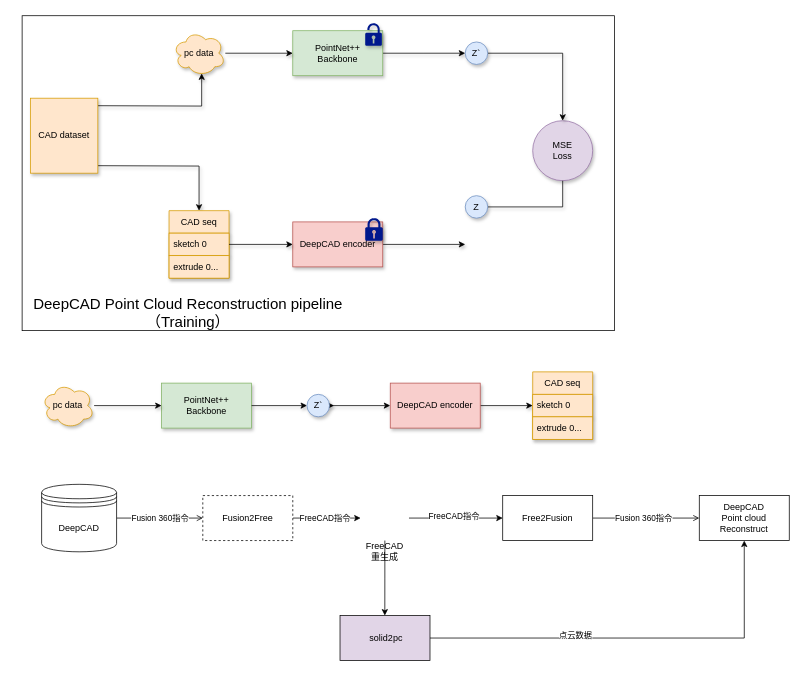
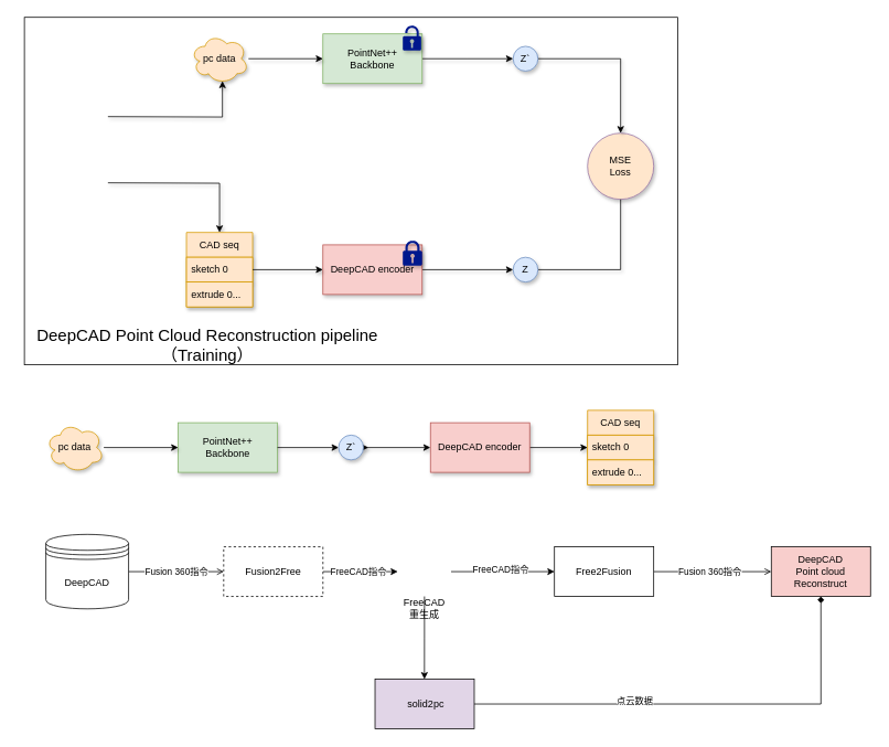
  <mxCell id="0" />
  <mxCell id="1" parent="0" />
  <mxCell id="2" style="edgeStyle=orthogonalEdgeStyle;rounded=0;orthogonalLoop=1;jettySize=auto;html=1;exitX=1;exitY=0.5;exitDx=0;exitDy=0;shadow=1;" parent="1" source="10" edge="1"><mxGeometry relative="1" as="geometry"><mxPoint x="445" y="540" as="targetPoint" /></mxGeometry></mxCell>
  <mxCell id="3" value="PointNet++&lt;div&gt;Backbone&lt;/div&gt;" style="rounded=0;whiteSpace=wrap;html=1;fillColor=#d5e8d4;strokeColor=#82b366;shadow=1;" parent="1" vertex="1"><mxGeometry x="215" y="510" width="120" height="60" as="geometry" /></mxCell>
  <mxCell id="4" value="" style="edgeStyle=orthogonalEdgeStyle;rounded=0;orthogonalLoop=1;jettySize=auto;html=1;shadow=1;" parent="1" source="5" target="3" edge="1"><mxGeometry relative="1" as="geometry" /></mxCell>
  <mxCell id="5" value="pc data" style="ellipse;shape=cloud;whiteSpace=wrap;html=1;fillColor=#ffe6cc;strokeColor=#d79b00;shadow=1;" parent="1" vertex="1"><mxGeometry x="55" y="510" width="70" height="60" as="geometry" /></mxCell>
  <mxCell id="6" value="" style="edgeStyle=orthogonalEdgeStyle;rounded=0;orthogonalLoop=1;jettySize=auto;html=1;shadow=1;" parent="1" source="10" target="8" edge="1"><mxGeometry relative="1" as="geometry" /></mxCell>
  <mxCell id="7" value="" style="edgeStyle=orthogonalEdgeStyle;rounded=0;orthogonalLoop=1;jettySize=auto;html=1;entryX=0;entryY=0.5;entryDx=0;entryDy=0;shadow=1;" parent="1" source="8" target="12" edge="1"><mxGeometry relative="1" as="geometry" /></mxCell>
  <mxCell id="8" value="DeepCAD encoder" style="rounded=0;whiteSpace=wrap;html=1;fillColor=#f8cecc;strokeColor=#b85450;shadow=1;" parent="1" vertex="1"><mxGeometry x="520" y="510" width="120" height="60" as="geometry" /></mxCell>
  <mxCell id="9" value="" style="edgeStyle=orthogonalEdgeStyle;rounded=0;orthogonalLoop=1;jettySize=auto;html=1;exitX=1;exitY=0.5;exitDx=0;exitDy=0;shadow=1;" parent="1" source="3" target="10" edge="1"><mxGeometry relative="1" as="geometry"><mxPoint x="445" y="540" as="targetPoint" /><mxPoint x="335" y="540" as="sourcePoint" /></mxGeometry></mxCell>
  <mxCell id="10" value="Z`" style="ellipse;whiteSpace=wrap;html=1;aspect=fixed;fillColor=#dae8fc;strokeColor=#6c8ebf;shadow=1;" parent="1" vertex="1"><mxGeometry x="409" y="525" width="30" height="30" as="geometry" /></mxCell>
  <mxCell id="11" value="CAD seq" style="swimlane;fontStyle=0;childLayout=stackLayout;horizontal=1;startSize=30;horizontalStack=0;resizeParent=1;resizeParentMax=0;resizeLast=0;collapsible=1;marginBottom=0;whiteSpace=wrap;html=1;fillColor=#ffe6cc;strokeColor=#d79b00;shadow=1;" parent="1" vertex="1"><mxGeometry x="710" y="495" width="80" height="90" as="geometry" /></mxCell>
  <mxCell id="12" value="sketch 0" style="text;strokeColor=#d79b00;fillColor=#ffe6cc;align=left;verticalAlign=middle;spacingLeft=4;spacingRight=4;overflow=hidden;points=[[0,0.5],[1,0.5]];portConstraint=eastwest;rotatable=0;whiteSpace=wrap;html=1;shadow=1;" parent="11" vertex="1"><mxGeometry y="30" width="80" height="30" as="geometry" /></mxCell>
  <mxCell id="13" value="extrude 0..." style="text;strokeColor=#d79b00;fillColor=#ffe6cc;align=left;verticalAlign=middle;spacingLeft=4;spacingRight=4;overflow=hidden;points=[[0,0.5],[1,0.5]];portConstraint=eastwest;rotatable=0;whiteSpace=wrap;html=1;shadow=1;" parent="11" vertex="1"><mxGeometry y="60" width="80" height="30" as="geometry" /></mxCell>
  <mxCell id="14" value="Fusion 360指令" style="edgeStyle=orthogonalEdgeStyle;rounded=0;orthogonalLoop=1;jettySize=auto;html=1;endArrow=open;" parent="1" source="15" target="23" edge="1"><mxGeometry relative="1" as="geometry" /></mxCell>
  <mxCell id="15" value="DeepCAD" style="shape=datastore;whiteSpace=wrap;html=1;" parent="1" vertex="1"><mxGeometry x="55" y="645" width="100" height="90" as="geometry" /></mxCell>
  <mxCell id="16" value="" style="shape=image;verticalLabelPosition=bottom;labelBackgroundColor=default;verticalAlign=top;aspect=fixed;imageAspect=0;image=https://damassets.autodesk.net/content/dam/autodesk/www/product-imagery/badge-75x75/fusion-badge-75x75.png;" parent="1" vertex="1"><mxGeometry x="55" y="665" width="30" height="30" as="geometry" /></mxCell>
  <mxCell id="17" value="" style="group" parent="1" vertex="1" connectable="0"><mxGeometry x="480.5" y="660" width="64.5" height="90.0" as="geometry" /></mxCell>
  <mxCell id="18" style="edgeStyle=orthogonalEdgeStyle;rounded=0;orthogonalLoop=1;jettySize=auto;html=1;" parent="17" source="19" edge="1"><mxGeometry relative="1" as="geometry"><mxPoint x="32.25" y="160.0" as="targetPoint" /></mxGeometry></mxCell>
  <mxCell id="19" value="" style="shape=image;verticalLabelPosition=bottom;labelBackgroundColor=default;verticalAlign=top;aspect=fixed;imageAspect=0;image=https://www.freecad.org/svg/logo-freecad.svg;clipPath=inset(0% 69.29% 0% 0%);" parent="17" vertex="1"><mxGeometry width="64.5" height="60" as="geometry" /></mxCell>
  <mxCell id="20" value="FreeCAD 重生成" style="text;html=1;align=center;verticalAlign=middle;whiteSpace=wrap;rounded=0;" parent="17" vertex="1"><mxGeometry x="2.25" y="60.0" width="60" height="30" as="geometry" /></mxCell>
  <mxCell id="21" value="" style="edgeStyle=orthogonalEdgeStyle;rounded=0;orthogonalLoop=1;jettySize=auto;html=1;entryX=0;entryY=0.75;entryDx=0;entryDy=0;" parent="1" source="23" edge="1"><mxGeometry relative="1" as="geometry"><mxPoint x="480.5" y="690" as="targetPoint" /></mxGeometry></mxCell>
  <mxCell id="22" value="FreeCAD指令" style="edgeLabel;html=1;align=center;verticalAlign=middle;resizable=0;points=[];" parent="21" vertex="1" connectable="0"><mxGeometry x="-0.073" relative="1" as="geometry"><mxPoint as="offset" /></mxGeometry></mxCell>
  <mxCell id="23" value="Fusion2Free" style="rounded=0;whiteSpace=wrap;html=1;dashed=1;" parent="1" vertex="1"><mxGeometry x="270" y="660" width="120" height="60" as="geometry" /></mxCell>
  <mxCell id="24" value="" style="group" parent="1" vertex="1" connectable="0"><mxGeometry x="20" y="20" width="799" height="420" as="geometry" /></mxCell>
  <mxCell id="25" style="edgeStyle=orthogonalEdgeStyle;rounded=0;orthogonalLoop=1;jettySize=auto;html=1;exitX=1;exitY=0.5;exitDx=0;exitDy=0;shadow=1;" parent="24" source="26" edge="1"><mxGeometry relative="1" as="geometry"><mxPoint x="600" y="50" as="targetPoint" /></mxGeometry></mxCell>
  <mxCell id="26" value="PointNet++&lt;div&gt;Backbone&lt;/div&gt;" style="rounded=0;whiteSpace=wrap;html=1;fillColor=#d5e8d4;strokeColor=#82b366;shadow=1;" parent="24" vertex="1"><mxGeometry x="370" y="20" width="120" height="60" as="geometry" /></mxCell>
  <mxCell id="27" style="edgeStyle=orthogonalEdgeStyle;rounded=0;orthogonalLoop=1;jettySize=auto;html=1;exitX=1;exitY=0.5;exitDx=0;exitDy=0;shadow=1;" parent="24" source="28" edge="1"><mxGeometry relative="1" as="geometry"><mxPoint x="600" y="305" as="targetPoint" /></mxGeometry></mxCell>
  <mxCell id="28" value="DeepCAD encoder" style="rounded=0;whiteSpace=wrap;html=1;fillColor=#f8cecc;strokeColor=#b85450;shadow=1;" parent="24" vertex="1"><mxGeometry x="370" y="275" width="120" height="60" as="geometry" /></mxCell>
  <mxCell id="29" style="edgeStyle=orthogonalEdgeStyle;rounded=0;orthogonalLoop=1;jettySize=auto;html=1;exitX=1;exitY=1;exitDx=0;exitDy=0;entryX=0.5;entryY=0;entryDx=0;entryDy=0;shadow=1;" parent="24" target="32" edge="1"><mxGeometry relative="1" as="geometry"><mxPoint x="110" y="200" as="sourcePoint" /></mxGeometry></mxCell>
  <mxCell id="30" value="" style="edgeStyle=orthogonalEdgeStyle;rounded=0;orthogonalLoop=1;jettySize=auto;html=1;shadow=1;" parent="24" source="31" target="26" edge="1"><mxGeometry relative="1" as="geometry" /></mxCell>
  <mxCell id="31" value="pc data" style="ellipse;shape=cloud;whiteSpace=wrap;html=1;fillColor=#ffe6cc;strokeColor=#d79b00;shadow=1;" parent="24" vertex="1"><mxGeometry x="210" y="20" width="70" height="60" as="geometry" /></mxCell>
  <mxCell id="32" value="CAD seq" style="swimlane;fontStyle=0;childLayout=stackLayout;horizontal=1;startSize=30;horizontalStack=0;resizeParent=1;resizeParentMax=0;resizeLast=0;collapsible=1;marginBottom=0;whiteSpace=wrap;html=1;fillColor=#ffe6cc;strokeColor=#d79b00;shadow=1;" parent="24" vertex="1"><mxGeometry x="205" y="260" width="80" height="90" as="geometry" /></mxCell>
  <mxCell id="33" value="sketch 0" style="text;strokeColor=#d79b00;fillColor=#ffe6cc;align=left;verticalAlign=middle;spacingLeft=4;spacingRight=4;overflow=hidden;points=[[0,0.5],[1,0.5]];portConstraint=eastwest;rotatable=0;whiteSpace=wrap;html=1;shadow=1;" parent="32" vertex="1"><mxGeometry y="30" width="80" height="30" as="geometry" /></mxCell>
  <mxCell id="34" value="extrude 0..." style="text;strokeColor=#d79b00;fillColor=#ffe6cc;align=left;verticalAlign=middle;spacingLeft=4;spacingRight=4;overflow=hidden;points=[[0,0.5],[1,0.5]];portConstraint=eastwest;rotatable=0;whiteSpace=wrap;html=1;shadow=1;" parent="32" vertex="1"><mxGeometry y="60" width="80" height="30" as="geometry" /></mxCell>
  <mxCell id="35" style="edgeStyle=orthogonalEdgeStyle;rounded=0;orthogonalLoop=1;jettySize=auto;html=1;exitX=1;exitY=0;exitDx=0;exitDy=0;entryX=0.55;entryY=0.95;entryDx=0;entryDy=0;entryPerimeter=0;shadow=1;" parent="24" target="31" edge="1"><mxGeometry relative="1" as="geometry"><mxPoint x="110" y="120" as="sourcePoint" /></mxGeometry></mxCell>
  <mxCell id="36" style="edgeStyle=orthogonalEdgeStyle;rounded=0;orthogonalLoop=1;jettySize=auto;html=1;entryX=0;entryY=0.5;entryDx=0;entryDy=0;shadow=1;" parent="24" source="33" target="28" edge="1"><mxGeometry relative="1" as="geometry" /></mxCell>
- <mxCell id="37" value="CAD dataset" style="rounded=0;whiteSpace=wrap;html=1;fillColor=#ffe6cc;strokeColor=#d79b00;shadow=1;" parent="24" vertex="1"><mxGeometry x="20" y="110" width="90" height="100" as="geometry" /></mxCell>
- <mxCell id="38" value="&lt;div&gt;MSE&lt;/div&gt;Loss" style="ellipse;whiteSpace=wrap;html=1;aspect=fixed;fillColor=#e1d5e7;strokeColor=#9673a6;shadow=1;" parent="24" vertex="1"><mxGeometry x="690" y="140" width="80" height="80" as="geometry" /></mxCell>
+ <mxCell id="38" value="&lt;div&gt;MSE&lt;/div&gt;Loss" style="ellipse;whiteSpace=wrap;html=1;aspect=fixed;fillColor=#ffe6cc;strokeColor=#9673a6;shadow=1;" parent="24" vertex="1"><mxGeometry x="690" y="140" width="80" height="80" as="geometry" /></mxCell>
  <mxCell id="39" style="edgeStyle=orthogonalEdgeStyle;rounded=0;orthogonalLoop=1;jettySize=auto;html=1;exitX=1;exitY=0.5;exitDx=0;exitDy=0;entryX=0.5;entryY=0;entryDx=0;entryDy=0;shadow=1;" parent="24" source="40" target="38" edge="1"><mxGeometry relative="1" as="geometry" /></mxCell>
  <mxCell id="40" value="Z`" style="ellipse;whiteSpace=wrap;html=1;aspect=fixed;fillColor=#dae8fc;strokeColor=#6c8ebf;shadow=1;" parent="24" vertex="1"><mxGeometry x="600" y="35" width="30" height="30" as="geometry" /></mxCell>
  <mxCell id="41" value="" style="sketch=0;aspect=fixed;pointerEvents=1;shadow=1;dashed=0;html=1;strokeColor=none;labelPosition=center;verticalLabelPosition=bottom;verticalAlign=top;align=center;fillColor=#00188D;shape=mxgraph.mscae.enterprise.lock" parent="24" vertex="1"><mxGeometry x="466.6" y="270" width="23.4" height="30" as="geometry" /></mxCell>
  <mxCell id="42" value="" style="sketch=0;aspect=fixed;pointerEvents=1;shadow=1;dashed=0;html=1;strokeColor=none;labelPosition=center;verticalLabelPosition=bottom;verticalAlign=top;align=center;fillColor=#00188D;shape=mxgraph.mscae.enterprise.lock_unlocked" parent="24" vertex="1"><mxGeometry x="466.6" y="10" width="22.2" height="30" as="geometry" /></mxCell>
  <mxCell id="43" style="edgeStyle=orthogonalEdgeStyle;rounded=0;orthogonalLoop=1;jettySize=auto;html=1;exitX=1;exitY=0.5;exitDx=0;exitDy=0;entryX=0.5;entryY=1;entryDx=0;entryDy=0;shadow=1;endArrow=none;" parent="24" source="44" target="38" edge="1"><mxGeometry relative="1" as="geometry" /></mxCell>
- <mxCell id="44" value="Z" style="ellipse;whiteSpace=wrap;html=1;aspect=fixed;fillColor=#dae8fc;strokeColor=#6c8ebf;shadow=1;" parent="24" vertex="1"><mxGeometry x="600" y="240" width="30" height="30" as="geometry" /></mxCell>
+ <mxCell id="44" value="Z" style="ellipse;whiteSpace=wrap;html=1;aspect=fixed;fillColor=#dae8fc;strokeColor=#6c8ebf;shadow=1;" parent="24" vertex="1"><mxGeometry x="600" y="290" width="30" height="30" as="geometry" /></mxCell>
  <mxCell id="45" value="" style="rounded=0;whiteSpace=wrap;html=1;fillColor=none;" parent="24" vertex="1"><mxGeometry x="9" width="790" height="420" as="geometry" /></mxCell>
  <mxCell id="46" value="DeepCAD Point Cloud Reconstruction pipeline（Training）" style="text;html=1;align=center;verticalAlign=middle;whiteSpace=wrap;rounded=0;fontSize=20;" parent="24" vertex="1"><mxGeometry y="380" width="460.5" height="30" as="geometry" /></mxCell>
- <mxCell id="47" style="edgeStyle=orthogonalEdgeStyle;rounded=0;orthogonalLoop=1;jettySize=auto;html=1;exitX=1;exitY=0.5;exitDx=0;exitDy=0;entryX=0.5;entryY=1;entryDx=0;entryDy=0;" parent="1" source="49" target="53" edge="1"><mxGeometry relative="1" as="geometry"><mxPoint x="900" y="770" as="targetPoint" /></mxGeometry></mxCell>
+ <mxCell id="47" style="edgeStyle=orthogonalEdgeStyle;rounded=0;orthogonalLoop=1;jettySize=auto;html=1;exitX=1;exitY=0.5;exitDx=0;exitDy=0;entryX=0.5;entryY=1;entryDx=0;entryDy=0;endArrow=diamond;" parent="1" source="49" target="53" edge="1"><mxGeometry relative="1" as="geometry"><mxPoint x="900" y="770" as="targetPoint" /></mxGeometry></mxCell>
  <mxCell id="48" value="点云数据" style="edgeLabel;html=1;align=center;verticalAlign=middle;resizable=0;points=[];" parent="47" vertex="1" connectable="0"><mxGeometry x="-0.297" y="4" relative="1" as="geometry"><mxPoint as="offset" /></mxGeometry></mxCell>
  <mxCell id="49" value="&amp;nbsp;solid2pc" style="rounded=0;whiteSpace=wrap;html=1;fillColor=#e1d5e7;" parent="1" vertex="1"><mxGeometry x="453" y="820" width="120" height="60" as="geometry" /></mxCell>
  <mxCell id="50" value="" style="edgeStyle=orthogonalEdgeStyle;rounded=0;orthogonalLoop=1;jettySize=auto;html=1;endArrow=open;" parent="1" source="52" target="53" edge="1"><mxGeometry relative="1" as="geometry" /></mxCell>
  <mxCell id="51" value="Fusion 360指令" style="edgeLabel;html=1;align=center;verticalAlign=middle;resizable=0;points=[];" parent="50" vertex="1" connectable="0"><mxGeometry x="-0.066" y="1" relative="1" as="geometry"><mxPoint x="1" as="offset" /></mxGeometry></mxCell>
  <mxCell id="52" value="Free2Fusion" style="rounded=0;whiteSpace=wrap;html=1;" parent="1" vertex="1"><mxGeometry x="670" y="660" width="120" height="60" as="geometry" /></mxCell>
- <mxCell id="53" value="DeepCAD&lt;div&gt;Point cloud&lt;br&gt;&lt;div&gt;Reconstruct&lt;/div&gt;&lt;/div&gt;" style="whiteSpace=wrap;html=1;rounded=0;" parent="1" vertex="1"><mxGeometry x="932.16" y="660" width="120" height="60" as="geometry" /></mxCell>
+ <mxCell id="53" value="DeepCAD&lt;div&gt;Point cloud&lt;br&gt;&lt;div&gt;Reconstruct&lt;/div&gt;&lt;/div&gt;" style="whiteSpace=wrap;html=1;rounded=0;fillColor=#f8cecc;" parent="1" vertex="1"><mxGeometry x="932.16" y="660" width="120" height="60" as="geometry" /></mxCell>
  <mxCell id="54" style="edgeStyle=orthogonalEdgeStyle;rounded=0;orthogonalLoop=1;jettySize=auto;html=1;entryX=0;entryY=0.5;entryDx=0;entryDy=0;" parent="1" source="19" target="52" edge="1"><mxGeometry relative="1" as="geometry" /></mxCell>
  <mxCell id="55" value="FreeCAD指令" style="edgeLabel;html=1;align=center;verticalAlign=middle;resizable=0;points=[];" parent="54" vertex="1" connectable="0"><mxGeometry x="-0.053" y="3" relative="1" as="geometry"><mxPoint as="offset" /></mxGeometry></mxCell>
